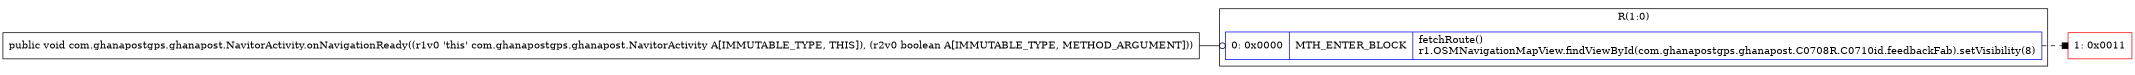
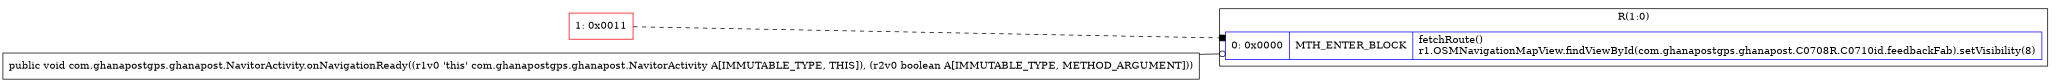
  digraph {
    rankdir=LR
    node [shape=record]
    n1 [color=blue label="{0\:\ 0x0000|MTH_ENTER_BLOCK\l|fetchRoute()\lr1.OSMNavigationMapView.findViewById(com.ghanapostgps.ghanapost.C0708R.C0710id.feedbackFab).setVisibility(8)\l}"]
    n2 [color=red label="{1\:\ 0x0011}"]
    n3 [label="{public void com.ghanapostgps.ghanapost.NavitorActivity.onNavigationReady((r1v0 'this' com.ghanapostgps.ghanapost.NavitorActivity A[IMMUTABLE_TYPE, THIS]), (r2v0 boolean A[IMMUTABLE_TYPE, METHOD_ARGUMENT])) }"]
    subgraph cluster_1 {
      label="R(1:0)"
      n1
    }
-   n1 -> n2 [style=dashed arrowhead=box]
+   n2 -> n1 [style=dashed arrowhead=box]
    n3 -> n1 [style=solid arrowhead=odot]
  }
